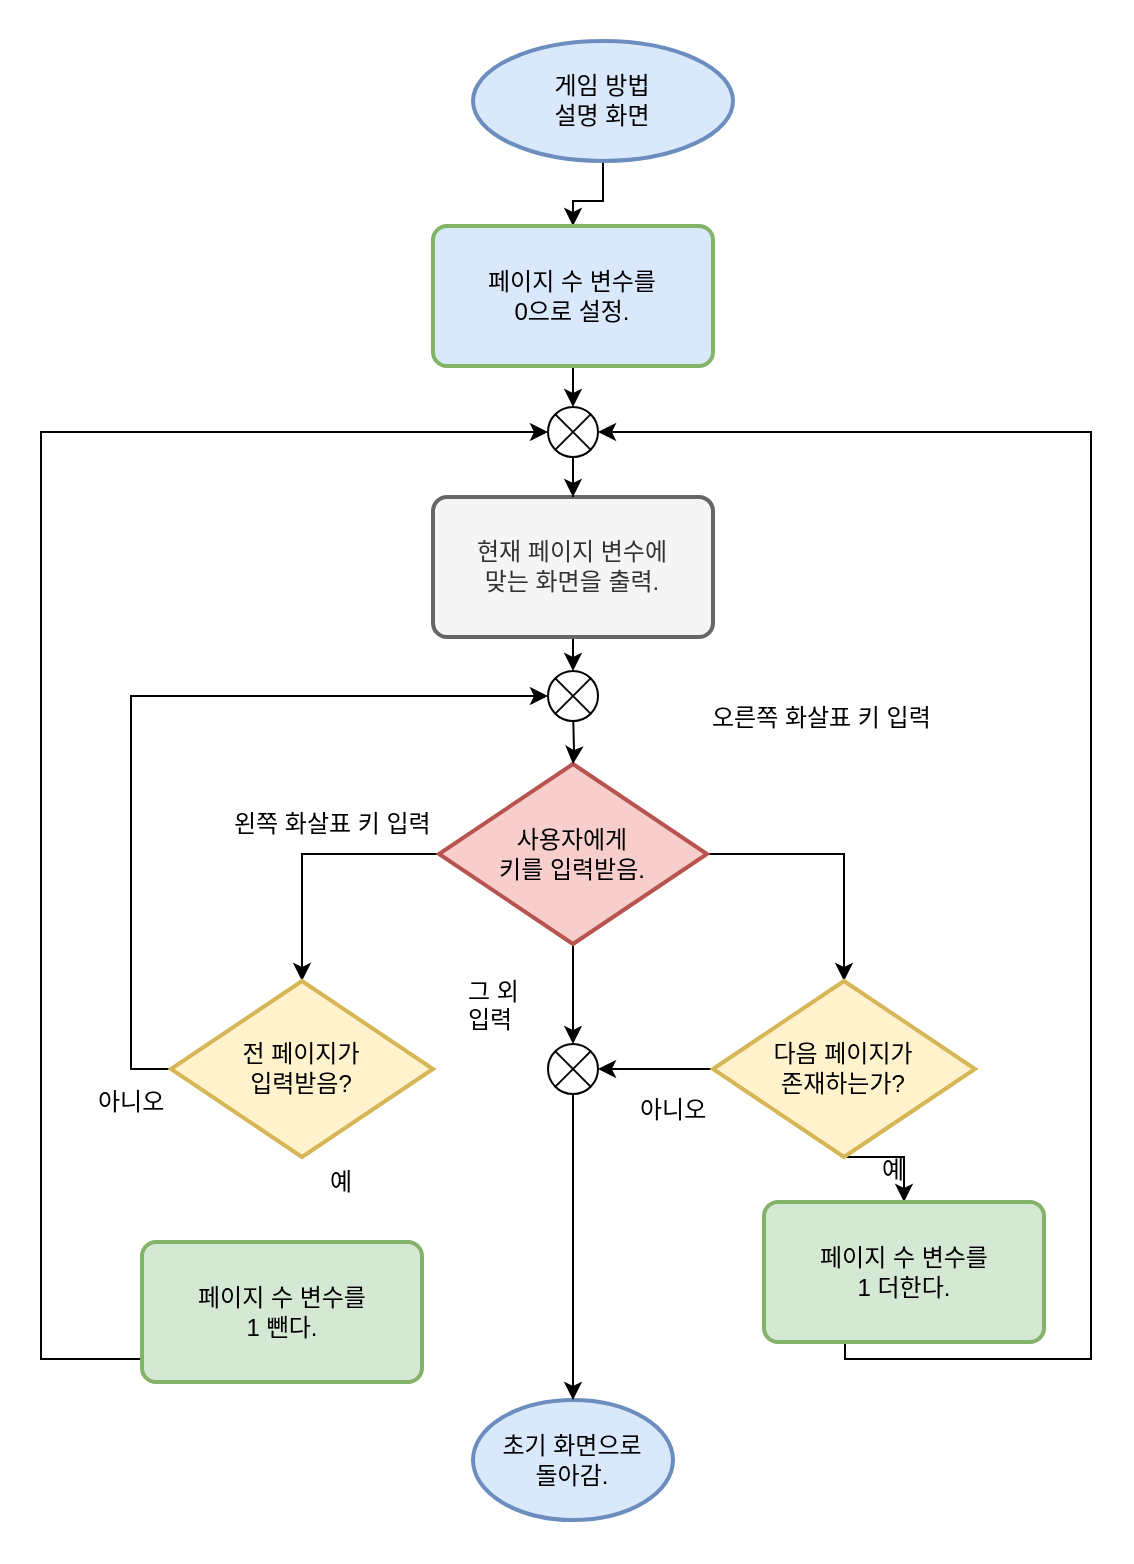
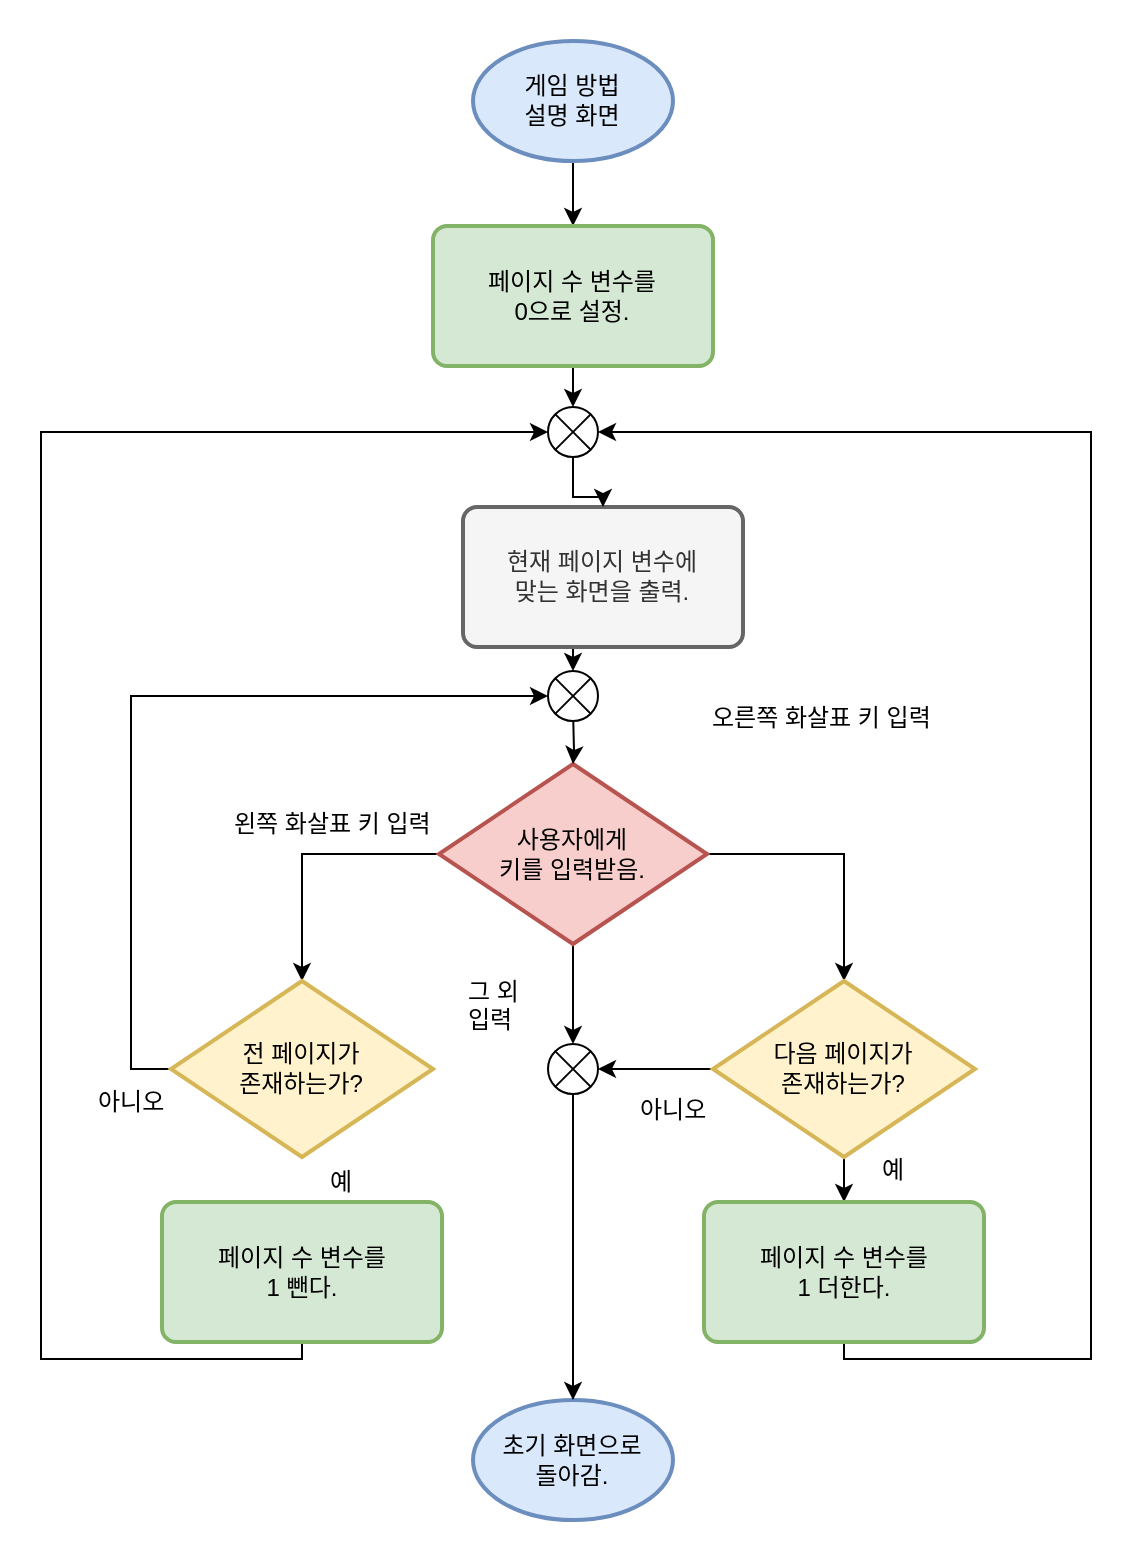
  <mxCell id="0" />
  <mxCell id="1" parent="0" />
  <mxCell id="2" style="edgeStyle=orthogonalEdgeStyle;rounded=0;orthogonalLoop=1;jettySize=auto;html=1;exitX=0.5;exitY=1;exitDx=0;exitDy=0;exitPerimeter=0;" edge="1" parent="1" source="3" target="12"><mxGeometry relative="1" as="geometry" /></mxCell>
- <mxCell id="3" value="게임 방법&lt;br&gt;설명 화면" style="strokeWidth=2;html=1;shape=mxgraph.flowchart.start_1;whiteSpace=wrap;fillColor=#dae8fc;strokeColor=#6c8ebf;" vertex="1" parent="1"><mxGeometry x="236" y="20" width="130" height="60" as="geometry" /></mxCell>
+ <mxCell id="3" value="게임 방법&lt;br&gt;설명 화면" style="strokeWidth=2;html=1;shape=mxgraph.flowchart.start_1;whiteSpace=wrap;fillColor=#dae8fc;strokeColor=#6c8ebf;" vertex="1" parent="1"><mxGeometry x="236" y="20" width="100" height="60" as="geometry" /></mxCell>
  <mxCell id="4" style="edgeStyle=orthogonalEdgeStyle;rounded=0;orthogonalLoop=1;jettySize=auto;html=1;exitX=0;exitY=0.5;exitDx=0;exitDy=0;exitPerimeter=0;entryX=0.5;entryY=0;entryDx=0;entryDy=0;entryPerimeter=0;" edge="1" parent="1" source="7" target="9"><mxGeometry relative="1" as="geometry" /></mxCell>
  <mxCell id="5" style="edgeStyle=orthogonalEdgeStyle;rounded=0;orthogonalLoop=1;jettySize=auto;html=1;exitX=1;exitY=0.5;exitDx=0;exitDy=0;exitPerimeter=0;entryX=0.5;entryY=0;entryDx=0;entryDy=0;entryPerimeter=0;" edge="1" parent="1" source="7" target="17"><mxGeometry relative="1" as="geometry" /></mxCell>
  <mxCell id="6" style="edgeStyle=orthogonalEdgeStyle;rounded=0;orthogonalLoop=1;jettySize=auto;html=1;exitX=0.5;exitY=1;exitDx=0;exitDy=0;exitPerimeter=0;entryX=0.5;entryY=0;entryDx=0;entryDy=0;entryPerimeter=0;" edge="1" parent="1" source="7" target="34"><mxGeometry relative="1" as="geometry" /></mxCell>
  <mxCell id="7" value="사용자에게&lt;br&gt;키를 입력받음." style="strokeWidth=2;html=1;shape=mxgraph.flowchart.decision;whiteSpace=wrap;fillColor=#f8cecc;strokeColor=#b85450;" vertex="1" parent="1"><mxGeometry x="219" y="381.5" width="134" height="90" as="geometry" /></mxCell>
  <mxCell id="8" style="edgeStyle=orthogonalEdgeStyle;rounded=0;orthogonalLoop=1;jettySize=auto;html=1;exitX=0;exitY=0.5;exitDx=0;exitDy=0;exitPerimeter=0;entryX=0;entryY=0.5;entryDx=0;entryDy=0;entryPerimeter=0;" edge="1" parent="1" source="9" target="25"><mxGeometry relative="1" as="geometry" /></mxCell>
- <mxCell id="9" value="전 페이지가&lt;br&gt;입력받음?" style="strokeWidth=2;html=1;shape=mxgraph.flowchart.decision;whiteSpace=wrap;fillColor=#fff2cc;strokeColor=#d6b656;" vertex="1" parent="1"><mxGeometry x="85" y="490" width="131" height="88" as="geometry" /></mxCell>
+ <mxCell id="9" value="전 페이지가&lt;br&gt;존재하는가?" style="strokeWidth=2;html=1;shape=mxgraph.flowchart.decision;whiteSpace=wrap;fillColor=#fff2cc;strokeColor=#d6b656;" vertex="1" parent="1"><mxGeometry x="85" y="490" width="131" height="88" as="geometry" /></mxCell>
  <mxCell id="10" value="초기 화면으로&lt;br&gt;돌아감." style="strokeWidth=2;html=1;shape=mxgraph.flowchart.start_1;whiteSpace=wrap;fillColor=#dae8fc;strokeColor=#6c8ebf;" vertex="1" parent="1"><mxGeometry x="236" y="699.5" width="100" height="60" as="geometry" /></mxCell>
  <mxCell id="11" style="edgeStyle=orthogonalEdgeStyle;rounded=0;orthogonalLoop=1;jettySize=auto;html=1;exitX=0.5;exitY=1;exitDx=0;exitDy=0;entryX=0.5;entryY=0;entryDx=0;entryDy=0;entryPerimeter=0;" edge="1" parent="1" source="12" target="23"><mxGeometry relative="1" as="geometry" /></mxCell>
- <mxCell id="12" value="페이지 수 변수를&lt;br&gt;0으로 설정." style="rounded=1;whiteSpace=wrap;html=1;absoluteArcSize=1;arcSize=14;strokeWidth=2;fillColor=#dae8fc;strokeColor=#82b366;" vertex="1" parent="1"><mxGeometry x="216" y="112.5" width="140" height="70" as="geometry" /></mxCell>
+ <mxCell id="12" value="페이지 수 변수를&lt;br&gt;0으로 설정." style="rounded=1;whiteSpace=wrap;html=1;absoluteArcSize=1;arcSize=14;strokeWidth=2;fillColor=#d5e8d4;strokeColor=#82b366;" vertex="1" parent="1"><mxGeometry x="216" y="112.5" width="140" height="70" as="geometry" /></mxCell>
  <mxCell id="13" style="edgeStyle=orthogonalEdgeStyle;rounded=0;orthogonalLoop=1;jettySize=auto;html=1;exitX=0.5;exitY=1;exitDx=0;exitDy=0;entryX=0.5;entryY=0;entryDx=0;entryDy=0;entryPerimeter=0;" edge="1" parent="1" source="14" target="25"><mxGeometry relative="1" as="geometry" /></mxCell>
- <mxCell id="14" value="현재 페이지 변수에&lt;br&gt;맞는 화면을 출력." style="rounded=1;whiteSpace=wrap;html=1;absoluteArcSize=1;arcSize=14;strokeWidth=2;fillColor=#f5f5f5;strokeColor=#666666;fontColor=#333333;" vertex="1" parent="1"><mxGeometry x="216" y="248" width="140" height="70" as="geometry" /></mxCell>
+ <mxCell id="14" value="현재 페이지 변수에&lt;br&gt;맞는 화면을 출력." style="rounded=1;whiteSpace=wrap;html=1;absoluteArcSize=1;arcSize=14;strokeWidth=2;fillColor=#f5f5f5;strokeColor=#666666;fontColor=#333333;" vertex="1" parent="1"><mxGeometry x="231" y="253" width="140" height="70" as="geometry" /></mxCell>
  <mxCell id="15" style="edgeStyle=orthogonalEdgeStyle;rounded=0;orthogonalLoop=1;jettySize=auto;html=1;exitX=0.5;exitY=1;exitDx=0;exitDy=0;exitPerimeter=0;entryX=0.5;entryY=0;entryDx=0;entryDy=0;" edge="1" parent="1" source="17" target="21"><mxGeometry relative="1" as="geometry" /></mxCell>
  <mxCell id="16" style="edgeStyle=orthogonalEdgeStyle;rounded=0;orthogonalLoop=1;jettySize=auto;html=1;exitX=0;exitY=0.5;exitDx=0;exitDy=0;exitPerimeter=0;entryX=1;entryY=0.5;entryDx=0;entryDy=0;entryPerimeter=0;" edge="1" parent="1" source="17" target="34"><mxGeometry relative="1" as="geometry" /></mxCell>
  <mxCell id="17" value="다음 페이지가&lt;br&gt;존재하는가?" style="strokeWidth=2;html=1;shape=mxgraph.flowchart.decision;whiteSpace=wrap;fillColor=#fff2cc;strokeColor=#d6b656;" vertex="1" parent="1"><mxGeometry x="356" y="490" width="131" height="88" as="geometry" /></mxCell>
  <mxCell id="18" style="edgeStyle=orthogonalEdgeStyle;rounded=0;orthogonalLoop=1;jettySize=auto;html=1;exitX=0.5;exitY=1;exitDx=0;exitDy=0;entryX=0;entryY=0.5;entryDx=0;entryDy=0;entryPerimeter=0;" edge="1" parent="1" source="19" target="23"><mxGeometry relative="1" as="geometry"><Array as="points"><mxPoint x="151" y="679" /><mxPoint x="20" y="679" /><mxPoint x="20" y="216" /></Array></mxGeometry></mxCell>
- <mxCell id="19" value="페이지 수 변수를&lt;br&gt;1 뺀다." style="rounded=1;whiteSpace=wrap;html=1;absoluteArcSize=1;arcSize=14;strokeWidth=2;fillColor=#d5e8d4;strokeColor=#82b366;" vertex="1" parent="1"><mxGeometry x="70.5" y="620.5" width="140" height="70" as="geometry" /></mxCell>
+ <mxCell id="19" value="페이지 수 변수를&lt;br&gt;1 뺀다." style="rounded=1;whiteSpace=wrap;html=1;absoluteArcSize=1;arcSize=14;strokeWidth=2;fillColor=#d5e8d4;strokeColor=#82b366;" vertex="1" parent="1"><mxGeometry x="80.5" y="600.5" width="140" height="70" as="geometry" /></mxCell>
  <mxCell id="20" style="edgeStyle=orthogonalEdgeStyle;rounded=0;orthogonalLoop=1;jettySize=auto;html=1;exitX=0.5;exitY=1;exitDx=0;exitDy=0;entryX=1;entryY=0.5;entryDx=0;entryDy=0;entryPerimeter=0;" edge="1" parent="1" source="21" target="23"><mxGeometry relative="1" as="geometry"><Array as="points"><mxPoint x="422" y="679" /><mxPoint x="545" y="679" /><mxPoint x="545" y="216" /></Array></mxGeometry></mxCell>
- <mxCell id="21" value="페이지 수 변수를&lt;br&gt;1 더한다." style="rounded=1;whiteSpace=wrap;html=1;absoluteArcSize=1;arcSize=14;strokeWidth=2;fillColor=#d5e8d4;strokeColor=#82b366;" vertex="1" parent="1"><mxGeometry x="381.5" y="600.5" width="140" height="70" as="geometry" /></mxCell>
+ <mxCell id="21" value="페이지 수 변수를&lt;br&gt;1 더한다." style="rounded=1;whiteSpace=wrap;html=1;absoluteArcSize=1;arcSize=14;strokeWidth=2;fillColor=#d5e8d4;strokeColor=#82b366;" vertex="1" parent="1"><mxGeometry x="351.5" y="600.5" width="140" height="70" as="geometry" /></mxCell>
  <mxCell id="22" style="edgeStyle=orthogonalEdgeStyle;rounded=0;orthogonalLoop=1;jettySize=auto;html=1;exitX=0.5;exitY=1;exitDx=0;exitDy=0;exitPerimeter=0;" edge="1" parent="1" source="23" target="14"><mxGeometry relative="1" as="geometry" /></mxCell>
  <mxCell id="23" value="" style="verticalLabelPosition=bottom;verticalAlign=top;html=1;shape=mxgraph.flowchart.or;" vertex="1" parent="1"><mxGeometry x="273.5" y="203" width="25" height="25" as="geometry" /></mxCell>
  <mxCell id="24" style="edgeStyle=orthogonalEdgeStyle;rounded=0;orthogonalLoop=1;jettySize=auto;html=1;exitX=0.5;exitY=1;exitDx=0;exitDy=0;exitPerimeter=0;" edge="1" parent="1" target="7"><mxGeometry relative="1" as="geometry"><mxPoint x="286" y="354" as="sourcePoint" /></mxGeometry></mxCell>
  <mxCell id="25" value="" style="verticalLabelPosition=bottom;verticalAlign=top;html=1;shape=mxgraph.flowchart.or;" vertex="1" parent="1"><mxGeometry x="273.5" y="335" width="25" height="25" as="geometry" /></mxCell>
  <mxCell id="26" value="왼쪽 화살표 키 입력" style="text;html=1;resizable=0;points=[];autosize=1;align=left;verticalAlign=top;spacingTop=-4;" vertex="1" parent="1"><mxGeometry x="115" y="402" width="116" height="14" as="geometry" /></mxCell>
  <mxCell id="27" value="오른쪽 화살표 키 입력" style="text;html=1;resizable=0;points=[];autosize=1;align=left;verticalAlign=top;spacingTop=-4;" vertex="1" parent="1"><mxGeometry x="354" y="349" width="128" height="14" as="geometry" /></mxCell>
  <mxCell id="28" value="그 외&lt;br&gt;입력" style="text;html=1;resizable=0;points=[];autosize=1;align=left;verticalAlign=top;spacingTop=-4;" vertex="1" parent="1"><mxGeometry x="232" y="486" width="37" height="28" as="geometry" /></mxCell>
  <mxCell id="29" value="예" style="text;html=1;resizable=0;points=[];autosize=1;align=left;verticalAlign=top;spacingTop=-4;" vertex="1" parent="1"><mxGeometry x="439" y="575" width="22" height="14" as="geometry" /></mxCell>
  <mxCell id="30" value="예" style="text;html=1;resizable=0;points=[];autosize=1;align=left;verticalAlign=top;spacingTop=-4;" vertex="1" parent="1"><mxGeometry x="163" y="581" width="22" height="14" as="geometry" /></mxCell>
  <mxCell id="31" value="아니오" style="text;html=1;resizable=0;points=[];autosize=1;align=left;verticalAlign=top;spacingTop=-4;" vertex="1" parent="1"><mxGeometry x="317.5" y="544.5" width="46" height="14" as="geometry" /></mxCell>
  <mxCell id="32" value="아니오" style="text;html=1;resizable=0;points=[];autosize=1;align=left;verticalAlign=top;spacingTop=-4;" vertex="1" parent="1"><mxGeometry x="47" y="541" width="46" height="14" as="geometry" /></mxCell>
  <mxCell id="33" style="edgeStyle=orthogonalEdgeStyle;rounded=0;orthogonalLoop=1;jettySize=auto;html=1;exitX=0.5;exitY=1;exitDx=0;exitDy=0;exitPerimeter=0;entryX=0.5;entryY=0;entryDx=0;entryDy=0;entryPerimeter=0;" edge="1" parent="1" source="34" target="10"><mxGeometry relative="1" as="geometry" /></mxCell>
  <mxCell id="34" value="" style="verticalLabelPosition=bottom;verticalAlign=top;html=1;shape=mxgraph.flowchart.or;" vertex="1" parent="1"><mxGeometry x="273.5" y="521.5" width="25" height="25" as="geometry" /></mxCell>
